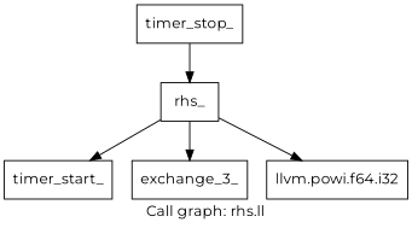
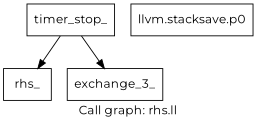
  digraph {
    fontname=Montserrat
    label="Call graph: rhs.ll"
    node [fontname=Montserrat shape=record]
    edge [fontname=Montserrat]
    n1 [label="{rhs_}"]
-   n2 [label="{timer_start_}"]
    n3 [label="{exchange_3_}"]
-   n4 [label="{llvm.powi.f64.i32}"]
    n5 [label="{timer_stop_}"]
-   n1 -> n2
-   n1 -> n3
-   n1 -> n4
+   n6 [label="{llvm.stacksave.p0}"]
+   n5 -> n3
    n5 -> n1
  }
